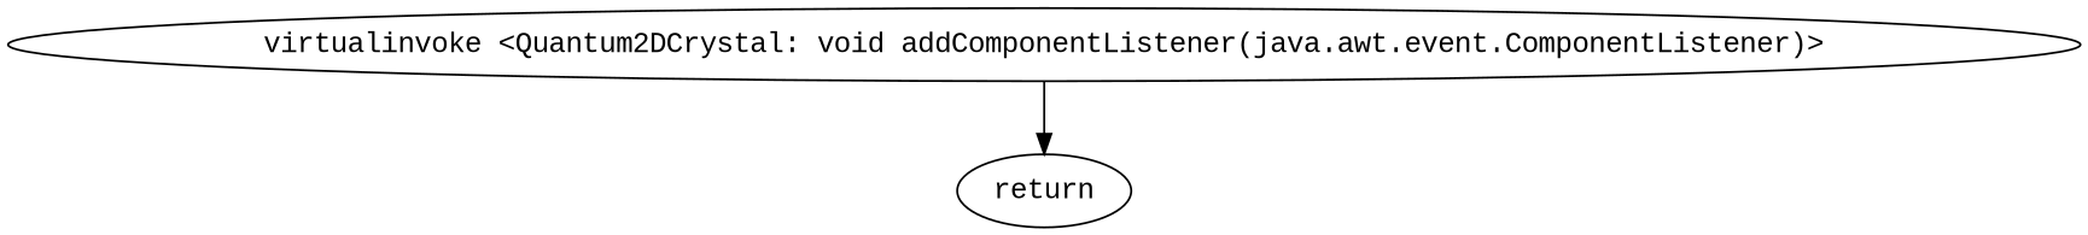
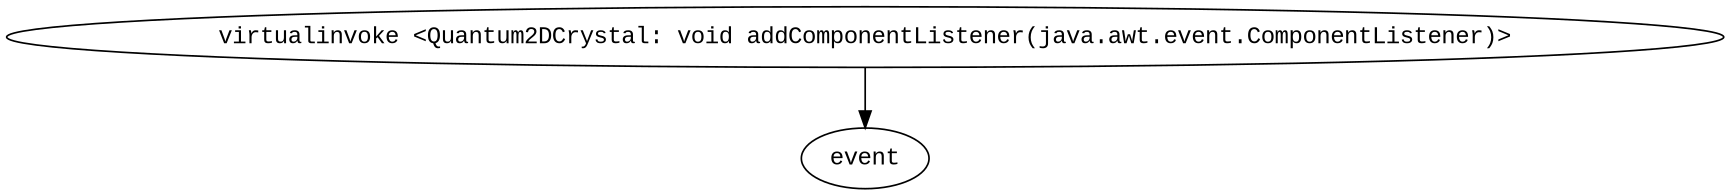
  digraph {
    fontname="Liberation Mono"
    node [fontname="Liberation Mono"]
    "virtualinvoke <Quantum2DCrystal: void addComponentListener(java.awt.event.ComponentListener)>"
-   return
+   return [label=event]
    "virtualinvoke <Quantum2DCrystal: void addComponentListener(java.awt.event.ComponentListener)>" -> return [fontname="Liberation Mono"]
  }
